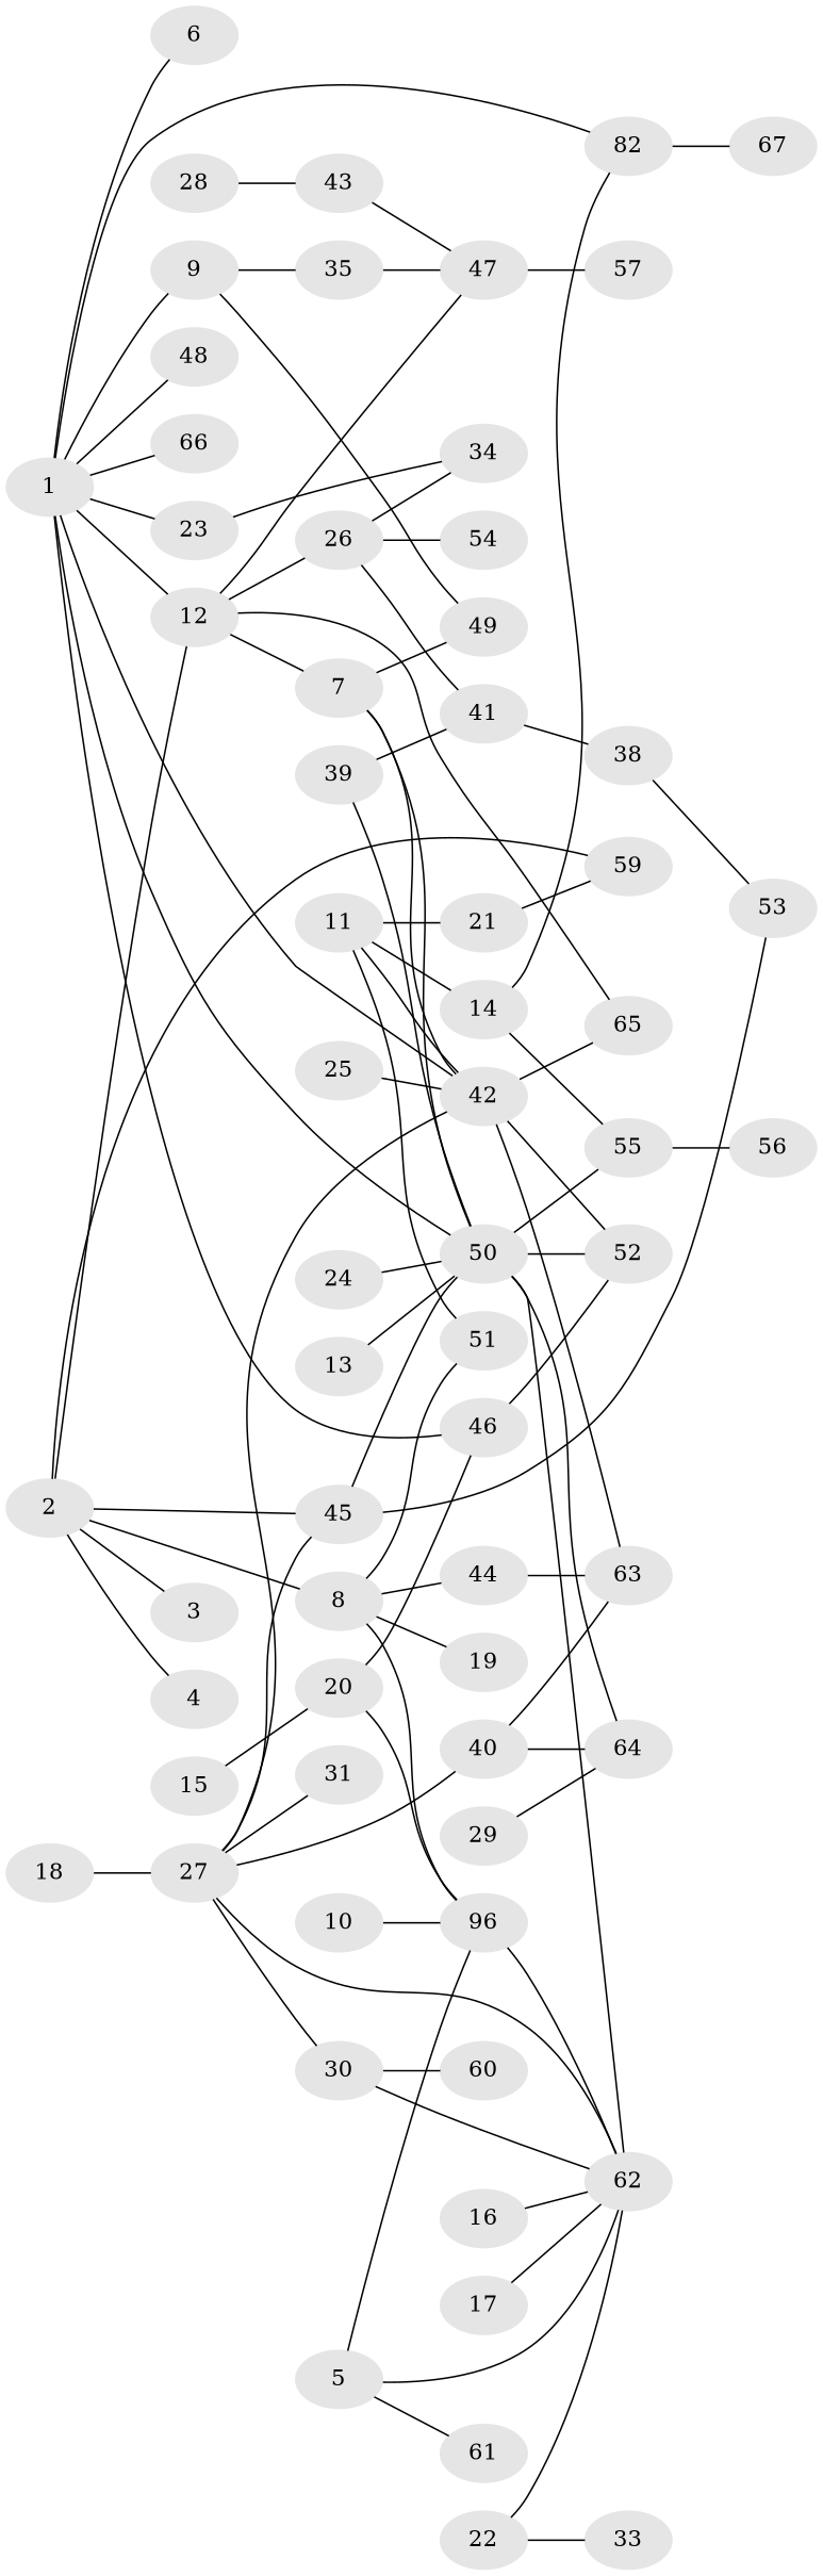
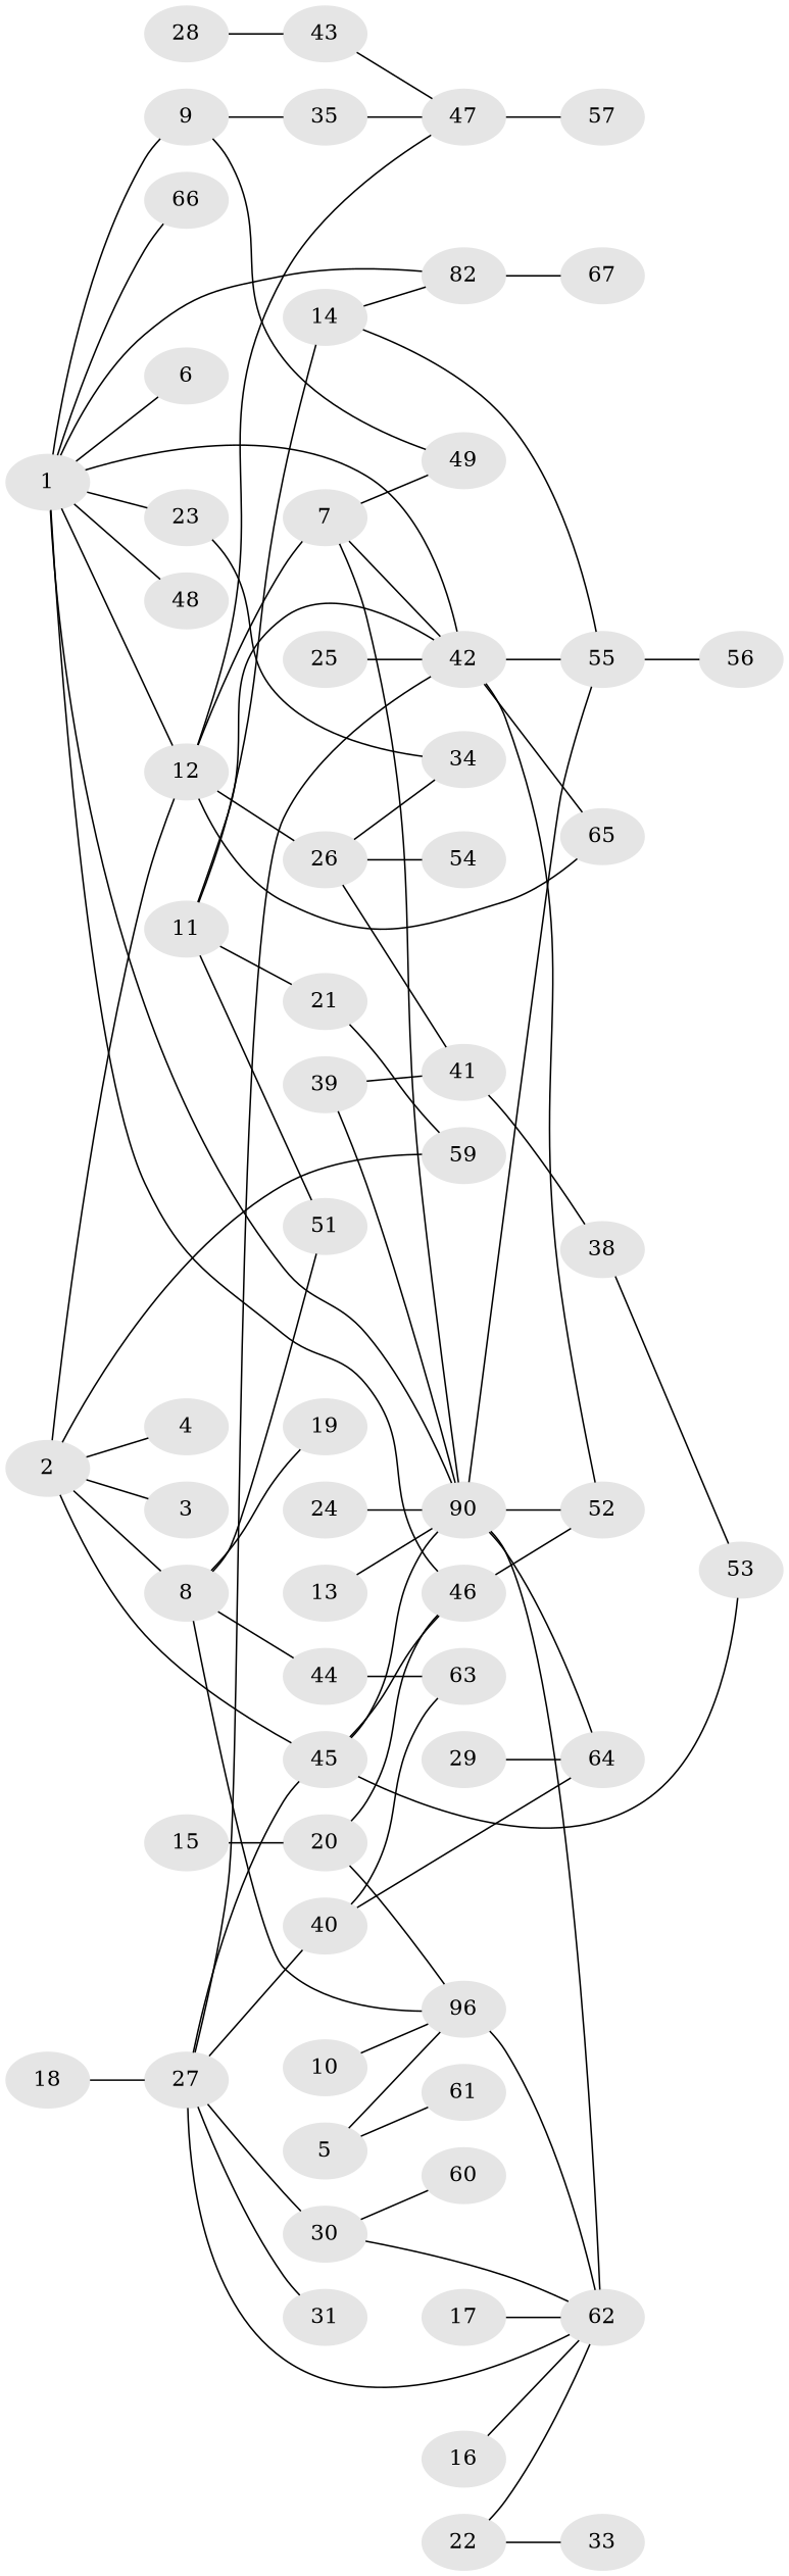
  graph {
    rankdir=LR
    node [color=gray90 style=filled]
    edge [weight=1.0]
    1
    6
    9
    12
    23
    n6 [label=82]
    42
    46
    48
-   50
+   50 [label=90]
    66
    7
    49
    35
    65
    26
    47
    34
    67
    63
    52
    62
    55
    64
    2
    3
    4
    8
    45
    59
    n31 [label=96]
    19
    44
    51
    53
    5
    61
    10
    11
    14
    21
    41
    54
    57
    13
    56
    15
    20
    16
    17
    18
    27
    30
    31
    40
    22
    33
    24
    25
    38
    60
    28
    43
    29
    39
    1 -- 6
    1 -- 9
    1 -- 12
    1 -- 23
    1 -- n6
    1 -- 42
    1 -- 46
    1 -- 48
    1 -- 50
    1 -- 66
    9 -- 49
    9 -- 35
    12 -- 7
    12 -- 65
    12 -- 26
    12 -- 47
    23 -- 34
    n6 -- 67
    42 -- 65
-   42 -- 63
+   42 -- 55
    42 -- 52
    46 -- 52
    50 -- 52
    50 -- 62
    50 -- 55
    50 -- 64
    7 -- 42
    7 -- 50
    7 -- 49
    35 -- 47
    26 -- 34
    26 -- 41
    26 -- 54
    47 -- 57
    55 -- 56
    2 -- 12
    2 -- 3
    2 -- 4
    2 -- 8
    2 -- 45
    2 -- 59
    8 -- n31
    8 -- 19
    8 -- 44
    8 -- 51
+   45 -- 46
    45 -- 50
    45 -- 53
    n31 -- 62
    44 -- 63
-   5 -- 62
    5 -- n31
    5 -- 61
    10 -- n31
    11 -- 42
    11 -- 51
    11 -- 14
    11 -- 21
    14 -- n6
    14 -- 55
    21 -- 59
    41 -- 38
    13 -- 50
    15 -- 20
    20 -- 46
    20 -- n31
    16 -- 62
    17 -- 62
    18 -- 27
    27 -- 42
    27 -- 62
    27 -- 45
    27 -- 30
    27 -- 31
    27 -- 40
    30 -- 62
    30 -- 60
    40 -- 63
    40 -- 64
    22 -- 62
    22 -- 33
    24 -- 50
    25 -- 42
    38 -- 53
    28 -- 43
    43 -- 47
    29 -- 64
    39 -- 50
    39 -- 41
  }
